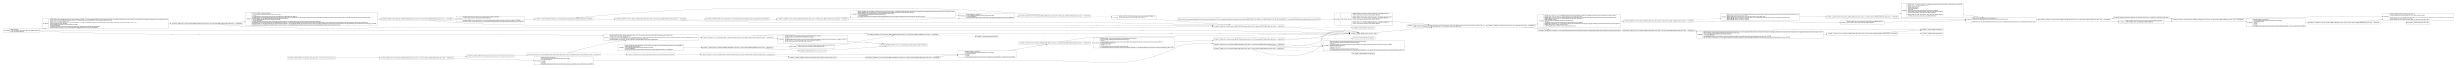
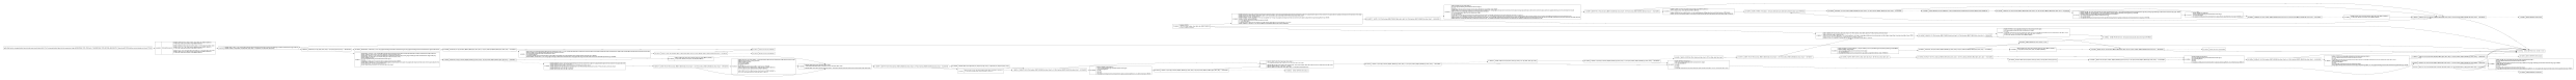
  digraph {
    fontname=Merriweather
    rankdir=LR
    node [fontname=Merriweather shape=record]
    edge [fontname=Merriweather]
    n1 [label="{0\:\ 0x0000|MTH_ENTER_BLOCK\l|0x0000: CONST  (r0 I:?[int, float, boolean, short, byte, char, OBJECT, ARRAY]) = \l  (0 ?[int, float, boolean, short, byte, char, OBJECT, ARRAY])\l \l0x0001: CONST  (r1 I:?[int, float, short, byte, char]) = (\-1 ?[int, float, short, byte, char]) \l0x0002: CONST  (r1 I:?[int, float, boolean, short, byte, char, OBJECT, ARRAY]) = \l  (0 ?[int, float, boolean, short, byte, char, OBJECT, ARRAY])\l \l0x0003: CONST  (r2 I:?[int, float, short, byte, char]) = (\-1 ?[int, float, short, byte, char]) \l0x0004: CONST  (r3 I:?[int, float, boolean, short, byte, char, OBJECT, ARRAY]) = \l  (0 ?[int, float, boolean, short, byte, char, OBJECT, ARRAY])\l \l}"]
    n2 [label="{1\:\ 0x0005|0x0005: IGET  (r4 I:int) = (r13 I:com.google.android.gms.internal.measurement.zzgm) com.google.android.gms.internal.measurement.zzgm.zzakt int \l0x0007: CONST  (r5 I:?[boolean, int, float, short, byte, char]) = (1 ?[boolean, int, float, short, byte, char]) \l}"]
    n3 [label="{2\:\ 0x0008|0x0008: IF  (r1 I:?[int, byte, short, char]) \>= (r4 I:?[int, byte, short, char])  \-\> B:66:0x0108 \l}"]
    n4 [label="{3\:\ 0x000a|0x000a: IGET  (r4 I:int[]) = (r13 I:com.google.android.gms.internal.measurement.zzgm) com.google.android.gms.internal.measurement.zzgm.zzaks int[] \l0x000c: AGET  (r4 I:?[int, float]) = (r4 I:?[int, float][]), (r1 I:?[int, short, byte, char]) \l0x000e: IGET  (r6 I:int[]) = (r13 I:com.google.android.gms.internal.measurement.zzgm) com.google.android.gms.internal.measurement.zzgm.zzakj int[] \l0x0010: AGET  (r6 I:?[int, float]) = (r6 I:?[int, float][]), (r4 I:?[int, short, byte, char]) \l0x0012: INVOKE  (r7 I:int) = \l  (r13 I:com.google.android.gms.internal.measurement.zzgm)\l  (r4 I:int)\l com.google.android.gms.internal.measurement.zzgm.zzca(int):int type: DIRECT \l0x0016: IGET  (r8 I:boolean) = (r13 I:com.google.android.gms.internal.measurement.zzgm) com.google.android.gms.internal.measurement.zzgm.zzakq boolean \l0x0018: CONST  (r9 I:?[int, float, short, byte, char]) = \l  (1048575(0xfffff, float:1.469367E\-39) ?[int, float, short, byte, char])\l \l}"]
    n5 [label="{66\:\ 0x0108|0x0108: IGET  (r1 I:boolean) = (r13 I:com.google.android.gms.internal.measurement.zzgm) com.google.android.gms.internal.measurement.zzgm.zzako boolean \l}"]
    n6 [label="{4\:\ 0x001b|0x001b: IF  (r8 I:?[int, boolean, OBJECT, ARRAY, byte, short, char]) != (0 ?[int, boolean, OBJECT, ARRAY, byte, short, char])  \-\> B:8:0x0035 \l}"]
    n7 [label="{67\:\ 0x010a|0x010a: IF  (r1 I:?[int, boolean, OBJECT, ARRAY, byte, short, char]) == (0 ?[int, boolean, OBJECT, ARRAY, byte, short, char])  \-\> B:71:0x0119 \l}"]
    n8 [label="{5\:\ 0x001d|0x001d: IGET  (r8 I:int[]) = (r13 I:com.google.android.gms.internal.measurement.zzgm) com.google.android.gms.internal.measurement.zzgm.zzakj int[] \l0x001f: ARITH  (r10 I:int) = (r4 I:int) + (2 int) \l0x0021: AGET  (r8 I:?[int, float]) = (r8 I:?[int, float][]), (r10 I:?[int, short, byte, char]) \l0x0023: ARITH  (r10 I:?[int, boolean, short, byte, char]) = (r8 I:?[int, boolean, short, byte, char]) & (r9 I:?[int, boolean, short, byte, char]) \l0x0025: ARITH  (r8 I:int) = (r8 I:int) \>\>\> (20 int) \l0x0027: ARITH  (r8 I:int) = (r5 I:int) \<\< (r8 I:int) \l}"]
    n9 [label="{8\:\ 0x0035|0x0035: CONST  (r8 I:?[int, float, boolean, short, byte, char, OBJECT, ARRAY]) = \l  (0 ?[int, float, boolean, short, byte, char, OBJECT, ARRAY])\l \l}"]
    n10 [label="{6\:\ 0x0029|0x0029: IF  (r10 I:?[int, boolean, OBJECT, ARRAY, byte, short, char]) == (r2 I:?[int, boolean, OBJECT, ARRAY, byte, short, char])  \-\> B:9:0x0036 \l}"]
    n11 [label="{9\:\ 0x0036|0x0036: CONST  (r10 I:?[int, float, short, byte, char]) = \l  (268435456(0x10000000, float:2.5243549E\-29) ?[int, float, short, byte, char])\l \l0x0038: ARITH  (r10 I:?[int, boolean, short, byte, char]) = (r10 I:?[int, boolean, short, byte, char]) & (r7 I:?[int, boolean, short, byte, char]) \l}"]
    n12 [label="{7\:\ 0x002b|0x002b: SGET  (r2 I:sun.misc.Unsafe) =  com.google.android.gms.internal.measurement.zzgm.zzaki sun.misc.Unsafe \l0x002d: CAST  (r11 I:long) = (long) (r10 I:int) \l0x002e: INVOKE  (r2 I:int) = \l  (r2 I:sun.misc.Unsafe)\l  (r14 I:java.lang.Object)\l  (r11 I:long)\l sun.misc.Unsafe.getInt(java.lang.Object, long):int type: VIRTUAL \l0x0032: MOVE  (r3 I:?[int, float, boolean, short, byte, char, OBJECT, ARRAY]) = \l  (r2 I:?[int, float, boolean, short, byte, char, OBJECT, ARRAY])\l \l0x0033: MOVE  (r2 I:?[int, float, boolean, short, byte, char, OBJECT, ARRAY]) = \l  (r10 I:?[int, float, boolean, short, byte, char, OBJECT, ARRAY])\l \l}"]
    n13 [label="{10\:\ 0x0039|0x0039: IF  (r10 I:?[int, boolean, OBJECT, ARRAY, byte, short, char]) == (0 ?[int, boolean, OBJECT, ARRAY, byte, short, char])  \-\> B:12:0x003d \l}"]
    n14 [label="{11\:\ 0x003b|0x003b: CONST  (r10 I:?[boolean, int, float, short, byte, char]) = (1 ?[boolean, int, float, short, byte, char]) \l}"]
    n15 [label="{12\:\ 0x003d|0x003d: CONST  (r10 I:?[int, float, boolean, short, byte, char, OBJECT, ARRAY]) = \l  (0 ?[int, float, boolean, short, byte, char, OBJECT, ARRAY])\l \l}"]
    n16 [label="{13\:\ 0x003e|0x003e: IF  (r10 I:?[int, boolean, OBJECT, ARRAY, byte, short, char]) == (0 ?[int, boolean, OBJECT, ARRAY, byte, short, char])  \-\> B:17:0x0047 \l}"]
    n17 [label="{14\:\ 0x0040|0x0040: INVOKE  (r10 I:boolean) = \l  (r13 I:com.google.android.gms.internal.measurement.zzgm)\l  (r14 I:java.lang.Object)\l  (r4 I:int)\l  (r3 I:int)\l  (r8 I:int)\l com.google.android.gms.internal.measurement.zzgm.zza(java.lang.Object, int, int, int):boolean type: DIRECT \l}"]
    n18 [label="{17\:\ 0x0047|0x0047: CONST  (r10 I:?[int, float, short, byte, char]) = \l  (267386880(0xff00000, float:2.3665827E\-29) ?[int, float, short, byte, char])\l \l0x0049: ARITH  (r10 I:?[int, boolean, short, byte, char]) = (r10 I:?[int, boolean, short, byte, char]) & (r7 I:?[int, boolean, short, byte, char]) \l0x004a: ARITH  (r10 I:int) = (r10 I:int) \>\>\> (20 int) \l0x004c: CONST  (r11 I:?[int, float, short, byte, char]) = (9 ?[int, float, short, byte, char]) \l}"]
    n19 [label="{15\:\ 0x0044|0x0044: IF  (r10 I:?[int, boolean, OBJECT, ARRAY, byte, short, char]) != (0 ?[int, boolean, OBJECT, ARRAY, byte, short, char])  \-\> B:17:0x0047 \l}"]
+   n20 [label="{18\:\ 0x004e|0x004e: IF  (r10 I:?[int, boolean, OBJECT, ARRAY, byte, short, char]) == (r11 I:?[int, boolean, OBJECT, ARRAY, byte, short, char])  \-\> B:60:0x00f3 \l}"]
    n21 [label="{16\:\ 0x0046|0x0046: RETURN  (r0 I:boolean) \l}"]
    n22 [label="{19\:\ 0x0050|0x0050: CONST  (r11 I:?[int, float, short, byte, char]) = (17 ?[int, float, short, byte, char]) \l}"]
    n23 [label="{60\:\ 0x00f3|0x00f3: INVOKE  (r5 I:boolean) = \l  (r13 I:com.google.android.gms.internal.measurement.zzgm)\l  (r14 I:java.lang.Object)\l  (r4 I:int)\l  (r3 I:int)\l  (r8 I:int)\l com.google.android.gms.internal.measurement.zzgm.zza(java.lang.Object, int, int, int):boolean type: DIRECT \l}"]
    n24 [label="{20\:\ 0x0052|0x0052: IF  (r10 I:?[int, boolean, OBJECT, ARRAY, byte, short, char]) == (r11 I:?[int, boolean, OBJECT, ARRAY, byte, short, char])  \-\> B:60:0x00f3 \l}"]
    n25 [label="{61\:\ 0x00f7|0x00f7: IF  (r5 I:?[int, boolean, OBJECT, ARRAY, byte, short, char]) == (0 ?[int, boolean, OBJECT, ARRAY, byte, short, char])  \-\> B:65:0x0104 \l}"]
    n26 [label="{21\:\ 0x0054|0x0054: CONST  (r8 I:?[int, float, short, byte, char]) = (27 ?[int, float, short, byte, char]) \l}"]
    n27 [label="{22\:\ 0x0056|0x0056: IF  (r10 I:?[int, boolean, OBJECT, ARRAY, byte, short, char]) == (r8 I:?[int, boolean, OBJECT, ARRAY, byte, short, char])  \-\> B:49:0x00c7 \l}"]
    n28 [label="{23\:\ 0x0058|0x0058: CONST  (r8 I:?[int, float, short, byte, char]) = (60 ?[int, float, short, byte, char]) \l}"]
    n29 [label="{49\:\ 0x00c7|0x00c7: ARITH  (r6 I:?[int, boolean, short, byte, char]) = (r7 I:?[int, boolean, short, byte, char]) & (r9 I:?[int, boolean, short, byte, char]) \l0x00c9: CAST  (r6 I:long) = (long) (r6 I:int) \l0x00ca: INVOKE  (r6 I:java.lang.Object) = (r14 I:java.lang.Object), (r6 I:long) com.google.android.gms.internal.measurement.zzhv.zzp(java.lang.Object, long):java.lang.Object type: STATIC \l0x00ce: CHECK_CAST  (r6 I:java.util.List) = (java.util.List) (r6 I:?[OBJECT, ARRAY]) \l0x00d0: INVOKE  (r7 I:boolean) = (r6 I:java.util.List) java.util.List.isEmpty():boolean type: INTERFACE \l}"]
    n30 [label="{24\:\ 0x005a|0x005a: IF  (r10 I:?[int, boolean, OBJECT, ARRAY, byte, short, char]) == (r8 I:?[int, boolean, OBJECT, ARRAY, byte, short, char])  \-\> B:44:0x00b6 \l}"]
    n31 [label="{50\:\ 0x00d4|0x00d4: IF  (r7 I:?[int, boolean, OBJECT, ARRAY, byte, short, char]) != (0 ?[int, boolean, OBJECT, ARRAY, byte, short, char])  \-\> B:58:0x00f0 \l}"]
    n32 [label="{25\:\ 0x005c|0x005c: CONST  (r8 I:?[int, float, short, byte, char]) = (68 ?[int, float, short, byte, char]) \l}"]
    n33 [label="{44\:\ 0x00b6|0x00b6: INVOKE  (r5 I:boolean) = \l  (r13 I:com.google.android.gms.internal.measurement.zzgm)\l  (r14 I:java.lang.Object)\l  (r6 I:int)\l  (r4 I:int)\l com.google.android.gms.internal.measurement.zzgm.zza(java.lang.Object, int, int):boolean type: DIRECT \l}"]
    n34 [label="{26\:\ 0x005e|0x005e: IF  (r10 I:?[int, boolean, OBJECT, ARRAY, byte, short, char]) == (r8 I:?[int, boolean, OBJECT, ARRAY, byte, short, char])  \-\> B:44:0x00b6 \l}"]
    n35 [label="{45\:\ 0x00ba|0x00ba: IF  (r5 I:?[int, boolean, OBJECT, ARRAY, byte, short, char]) == (0 ?[int, boolean, OBJECT, ARRAY, byte, short, char])  \-\> B:65:0x0104 \l}"]
    n36 [label="{27\:\ 0x0060|0x0060: SWITCH  \l  (r10 I:?[int, float, boolean, short, byte, char, OBJECT, ARRAY])\l k:[49, 50] t:[0x00c7, 0x0065] \l}"]
    n37 [label="{29\:\ 0x0065|0x0065: IGET  (r6 I:com.google.android.gms.internal.measurement.zzgb) = (r13 I:com.google.android.gms.internal.measurement.zzgm) com.google.android.gms.internal.measurement.zzgm.zzakz com.google.android.gms.internal.measurement.zzgb \l0x0067: ARITH  (r7 I:?[int, boolean, short, byte, char]) = (r7 I:?[int, boolean, short, byte, char]) & (r9 I:?[int, boolean, short, byte, char]) \l0x0068: CAST  (r7 I:long) = (long) (r7 I:int) \l0x0069: INVOKE  (r7 I:java.lang.Object) = (r14 I:java.lang.Object), (r7 I:long) com.google.android.gms.internal.measurement.zzhv.zzp(java.lang.Object, long):java.lang.Object type: STATIC \l0x006d: INVOKE  (r6 I:java.util.Map) = \l  (r6 I:com.google.android.gms.internal.measurement.zzgb)\l  (r7 I:java.lang.Object)\l com.google.android.gms.internal.measurement.zzgb.zzn(java.lang.Object):java.util.Map type: INTERFACE \l0x0071: INVOKE  (r7 I:boolean) = (r6 I:java.util.Map) java.util.Map.isEmpty():boolean type: INTERFACE \l}"]
    n38 [label="{65\:\ 0x0104|0x0104: ARITH  (r1 I:int) = (r1 I:int) + (1 int) \l}"]
    n39 [label="{30\:\ 0x0075|0x0075: IF  (r7 I:?[int, boolean, OBJECT, ARRAY, byte, short, char]) != (0 ?[int, boolean, OBJECT, ARRAY, byte, short, char])  \-\> B:42:0x00b3 \l}"]
    n40 [label="{31\:\ 0x0077|0x0077: INVOKE  (r4 I:java.lang.Object) = \l  (r13 I:com.google.android.gms.internal.measurement.zzgm)\l  (r4 I:int)\l com.google.android.gms.internal.measurement.zzgm.zzby(int):java.lang.Object type: DIRECT \l0x007b: IGET  (r7 I:com.google.android.gms.internal.measurement.zzgb) = (r13 I:com.google.android.gms.internal.measurement.zzgm) com.google.android.gms.internal.measurement.zzgm.zzakz com.google.android.gms.internal.measurement.zzgb \l0x007d: INVOKE  (r4 I:com.google.android.gms.internal.measurement.zzfz) = \l  (r7 I:com.google.android.gms.internal.measurement.zzgb)\l  (r4 I:java.lang.Object)\l com.google.android.gms.internal.measurement.zzgb.zzr(java.lang.Object):com.google.android.gms.internal.measurement.zzfz type: INTERFACE \l0x0081: IGET  (r4 I:com.google.android.gms.internal.measurement.zzig) = (r4 I:com.google.android.gms.internal.measurement.zzfz) com.google.android.gms.internal.measurement.zzfz.zzakd com.google.android.gms.internal.measurement.zzig \l0x0083: INVOKE  (r4 I:com.google.android.gms.internal.measurement.zzij) = (r4 I:com.google.android.gms.internal.measurement.zzig) com.google.android.gms.internal.measurement.zzig.zzwz():com.google.android.gms.internal.measurement.zzij type: VIRTUAL \l0x0087: SGET  (r7 I:com.google.android.gms.internal.measurement.zzij) =  com.google.android.gms.internal.measurement.zzij.zzaoe com.google.android.gms.internal.measurement.zzij \l}"]
    n41 [label="{42\:\ 0x00b3|0x00b3: IF  (r5 I:?[int, boolean, OBJECT, ARRAY, byte, short, char]) != (0 ?[int, boolean, OBJECT, ARRAY, byte, short, char])  \-\> B:65:0x0104 \l}"]
    n42 [label="{32\:\ 0x0089|0x0089: IF  (r4 I:?[int, boolean, OBJECT, ARRAY, byte, short, char]) != (r7 I:?[int, boolean, OBJECT, ARRAY, byte, short, char])  \-\> B:42:0x00b3 \l}"]
    n43 [label="{43\:\ 0x00b5|0x00b5: RETURN  (r0 I:boolean) \l}"]
    n44 [label="{33\:\ 0x008b|0x008b: CONST  (r4 I:?[int, float, boolean, short, byte, char, OBJECT, ARRAY]) = \l  (0 ?[int, float, boolean, short, byte, char, OBJECT, ARRAY])\l \l0x008c: INVOKE  (r6 I:java.util.Collection) = (r6 I:java.util.Map) java.util.Map.values():java.util.Collection type: INTERFACE \l0x0090: INVOKE  (r6 I:java.util.Iterator) = (r6 I:java.util.Collection) java.util.Collection.iterator():java.util.Iterator type: INTERFACE \l}"]
    n45 [label="{34\:\ 0x0094|0x0094: INVOKE  (r7 I:boolean) = (r6 I:java.util.Iterator) java.util.Iterator.hasNext():boolean type: INTERFACE \l}"]
    n46 [label="{35\:\ 0x0098|0x0098: IF  (r7 I:?[int, boolean, OBJECT, ARRAY, byte, short, char]) == (0 ?[int, boolean, OBJECT, ARRAY, byte, short, char])  \-\> B:42:0x00b3 \l}"]
    n47 [label="{36\:\ 0x009a|0x009a: INVOKE  (r7 I:java.lang.Object) = (r6 I:java.util.Iterator) java.util.Iterator.next():java.lang.Object type: INTERFACE \l}"]
    n48 [label="{37\:\ 0x009e|0x009e: IF  (r4 I:?[int, boolean, OBJECT, ARRAY, byte, short, char]) != (0 ?[int, boolean, OBJECT, ARRAY, byte, short, char])  \-\> B:39:0x00ac \l}"]
    n49 [label="{38\:\ 0x00a0|0x00a0: INVOKE  (r4 I:com.google.android.gms.internal.measurement.zzgt) =  com.google.android.gms.internal.measurement.zzgt.zzvy():com.google.android.gms.internal.measurement.zzgt type: STATIC \l0x00a4: INVOKE  (r8 I:java.lang.Class) = (r7 I:java.lang.Object) java.lang.Object.getClass():java.lang.Class type: VIRTUAL \l0x00a8: INVOKE  (r4 I:com.google.android.gms.internal.measurement.zzgx) = \l  (r4 I:com.google.android.gms.internal.measurement.zzgt)\l  (r8 I:java.lang.Class)\l com.google.android.gms.internal.measurement.zzgt.zzf(java.lang.Class):com.google.android.gms.internal.measurement.zzgx type: VIRTUAL \l}"]
    n50 [label="{39\:\ 0x00ac|0x00ac: INVOKE  (r7 I:boolean) = \l  (r4 I:com.google.android.gms.internal.measurement.zzgx)\l  (r7 I:java.lang.Object)\l com.google.android.gms.internal.measurement.zzgx.zzv(java.lang.Object):boolean type: INTERFACE \l}"]
    n51 [label="{40\:\ 0x00b0|0x00b0: IF  (r7 I:?[int, boolean, OBJECT, ARRAY, byte, short, char]) != (0 ?[int, boolean, OBJECT, ARRAY, byte, short, char])  \-\> B:34:0x0094 \l}"]
    n52 [label="{41\:\ 0x00b2|0x00b2: CONST  (r5 I:?[int, float, boolean, short, byte, char, OBJECT, ARRAY]) = \l  (0 ?[int, float, boolean, short, byte, char, OBJECT, ARRAY])\l \l}"]
    n53 [label="{46\:\ 0x00bc|0x00bc: INVOKE  (r4 I:com.google.android.gms.internal.measurement.zzgx) = \l  (r13 I:com.google.android.gms.internal.measurement.zzgm)\l  (r4 I:int)\l com.google.android.gms.internal.measurement.zzgm.zzbx(int):com.google.android.gms.internal.measurement.zzgx type: DIRECT \l0x00c0: INVOKE  (r4 I:boolean) = \l  (r14 I:java.lang.Object)\l  (r7 I:int)\l  (r4 I:com.google.android.gms.internal.measurement.zzgx)\l com.google.android.gms.internal.measurement.zzgm.zza(java.lang.Object, int, com.google.android.gms.internal.measurement.zzgx):boolean type: STATIC \l}"]
    n54 [label="{47\:\ 0x00c4|0x00c4: IF  (r4 I:?[int, boolean, OBJECT, ARRAY, byte, short, char]) != (0 ?[int, boolean, OBJECT, ARRAY, byte, short, char])  \-\> B:65:0x0104 \l}"]
    n55 [label="{48\:\ 0x00c6|0x00c6: RETURN  (r0 I:boolean) \l}"]
    n56 [label="{51\:\ 0x00d6|0x00d6: INVOKE  (r4 I:com.google.android.gms.internal.measurement.zzgx) = \l  (r13 I:com.google.android.gms.internal.measurement.zzgm)\l  (r4 I:int)\l com.google.android.gms.internal.measurement.zzgm.zzbx(int):com.google.android.gms.internal.measurement.zzgx type: DIRECT \l0x00da: CONST  (r7 I:?[int, float, boolean, short, byte, char, OBJECT, ARRAY]) = \l  (0 ?[int, float, boolean, short, byte, char, OBJECT, ARRAY])\l \l}"]
    n57 [label="{58\:\ 0x00f0|0x00f0: IF  (r5 I:?[int, boolean, OBJECT, ARRAY, byte, short, char]) != (0 ?[int, boolean, OBJECT, ARRAY, byte, short, char])  \-\> B:65:0x0104 \l}"]
    n58 [label="{52\:\ 0x00db|0x00db: INVOKE  (r8 I:int) = (r6 I:java.util.List) java.util.List.size():int type: INTERFACE \l}"]
    n59 [label="{59\:\ 0x00f2|0x00f2: RETURN  (r0 I:boolean) \l}"]
    n60 [label="{54\:\ 0x00e1|0x00e1: INVOKE  (r8 I:java.lang.Object) = (r6 I:java.util.List), (r7 I:int) java.util.List.get(int):java.lang.Object type: INTERFACE \l0x00e5: INVOKE  (r8 I:boolean) = \l  (r4 I:com.google.android.gms.internal.measurement.zzgx)\l  (r8 I:java.lang.Object)\l com.google.android.gms.internal.measurement.zzgx.zzv(java.lang.Object):boolean type: INTERFACE \l}"]
    n61 [label="{55\:\ 0x00e9|0x00e9: IF  (r8 I:?[int, boolean, OBJECT, ARRAY, byte, short, char]) != (0 ?[int, boolean, OBJECT, ARRAY, byte, short, char])  \-\> B:57:0x00ed \l}"]
    n62 [label="{56\:\ 0x00eb|0x00eb: CONST  (r5 I:?[int, float, boolean, short, byte, char, OBJECT, ARRAY]) = \l  (0 ?[int, float, boolean, short, byte, char, OBJECT, ARRAY])\l \l}"]
    n63 [label="{57\:\ 0x00ed|0x00ed: ARITH  (r7 I:int) = (r7 I:int) + (1 int) \l}"]
    n64 [label="{62\:\ 0x00f9|0x00f9: INVOKE  (r4 I:com.google.android.gms.internal.measurement.zzgx) = \l  (r13 I:com.google.android.gms.internal.measurement.zzgm)\l  (r4 I:int)\l com.google.android.gms.internal.measurement.zzgm.zzbx(int):com.google.android.gms.internal.measurement.zzgx type: DIRECT \l0x00fd: INVOKE  (r4 I:boolean) = \l  (r14 I:java.lang.Object)\l  (r7 I:int)\l  (r4 I:com.google.android.gms.internal.measurement.zzgx)\l com.google.android.gms.internal.measurement.zzgm.zza(java.lang.Object, int, com.google.android.gms.internal.measurement.zzgx):boolean type: STATIC \l}"]
    n65 [label="{63\:\ 0x0101|0x0101: IF  (r4 I:?[int, boolean, OBJECT, ARRAY, byte, short, char]) != (0 ?[int, boolean, OBJECT, ARRAY, byte, short, char])  \-\> B:65:0x0104 \l}"]
    n66 [label="{64\:\ 0x0103|0x0103: RETURN  (r0 I:boolean) \l}"]
    n67 [label="{68\:\ 0x010c|0x010c: IGET  (r1 I:com.google.android.gms.internal.measurement.zzen\<?\>) = (r13 I:com.google.android.gms.internal.measurement.zzgm) com.google.android.gms.internal.measurement.zzgm.zzaky com.google.android.gms.internal.measurement.zzen \l0x010e: INVOKE  (r14 I:com.google.android.gms.internal.measurement.zzeo) = \l  (r1 I:com.google.android.gms.internal.measurement.zzen)\l  (r14 I:java.lang.Object)\l com.google.android.gms.internal.measurement.zzen.zzh(java.lang.Object):com.google.android.gms.internal.measurement.zzeo type: VIRTUAL \l0x0112: INVOKE  (r14 I:boolean) = (r14 I:com.google.android.gms.internal.measurement.zzeo) com.google.android.gms.internal.measurement.zzeo.isInitialized():boolean type: VIRTUAL \l}"]
    n68 [label="{71\:\ 0x0119|0x0119: RETURN  (r5 I:boolean) \l}"]
    n69 [label="{69\:\ 0x0116|0x0116: IF  (r14 I:?[int, boolean, OBJECT, ARRAY, byte, short, char]) != (0 ?[int, boolean, OBJECT, ARRAY, byte, short, char])  \-\> B:71:0x0119 \l}"]
    n70 [label="{70\:\ 0x0118|0x0118: RETURN  (r0 I:boolean) \l}"]
    n71 [label="{public final boolean com.google.android.gms.internal.measurement.zzgm.zzv((r13 'this' I:com.google.android.gms.internal.measurement.zzgm A[IMMUTABLE_TYPE, THIS]), (r14 I:T A[IMMUTABLE_TYPE, METHOD_ARGUMENT]))  | Annotation[SYSTEM, dalvik.annotation.Signature, \{value=[(TT;)Z]\}]\l}"]
    n1 -> n2
    n2 -> n3
    n3 -> n4 [style=dashed]
    n3 -> n5
    n4 -> n6
    n5 -> n7
    n6 -> n8 [style=dashed]
    n6 -> n9
    n7 -> n67 [style=dashed]
    n7 -> n68
    n8 -> n10
    n9 -> n11
    n10 -> n11
    n10 -> n12 [style=dashed]
    n11 -> n13
    n12 -> n11
    n13 -> n14 [style=dashed]
    n13 -> n15
    n14 -> n16
    n15 -> n16
    n16 -> n17 [style=dashed]
    n16 -> n18
    n17 -> n19
+   n18 -> n20
    n19 -> n18
    n19 -> n21 [style=dashed]
+   n20 -> n22 [style=dashed]
+   n20 -> n23
    n22 -> n24
    n23 -> n25
    n24 -> n23
    n24 -> n26 [style=dashed]
    n25 -> n38
    n25 -> n64 [style=dashed]
    n26 -> n27
    n27 -> n28 [style=dashed]
    n27 -> n29
    n28 -> n30
    n29 -> n31
    n30 -> n32 [style=dashed]
    n30 -> n33
    n31 -> n56 [style=dashed]
    n31 -> n57
    n32 -> n34
    n33 -> n35
    n34 -> n33
    n35 -> n38
    n35 -> n53 [style=dashed]
    n36 -> n29
    n36 -> n37
    n36 -> n38
    n37 -> n39
    n38 -> n2
    n39 -> n40 [style=dashed]
    n39 -> n41
    n40 -> n42
    n41 -> n38
    n41 -> n43 [style=dashed]
    n42 -> n41
    n42 -> n44 [style=dashed]
    n44 -> n45
    n45 -> n46
    n46 -> n41
    n46 -> n47 [style=dashed]
    n47 -> n48
    n48 -> n49 [style=dashed]
    n48 -> n50
    n49 -> n50
    n50 -> n51
    n51 -> n45
    n51 -> n52 [style=dashed]
    n52 -> n41
    n53 -> n54
    n54 -> n38
    n54 -> n55 [style=dashed]
    n56 -> n58
    n57 -> n38
    n57 -> n59 [style=dashed]
    n60 -> n61
    n61 -> n62 [style=dashed]
    n61 -> n63
    n62 -> n57
    n63 -> n58
    n65 -> n38
    n65 -> n64
    n65 -> n66 [style=dashed]
    n67 -> n69
    n69 -> n68
    n69 -> n70 [style=dashed]
    n71 -> n1
  }
